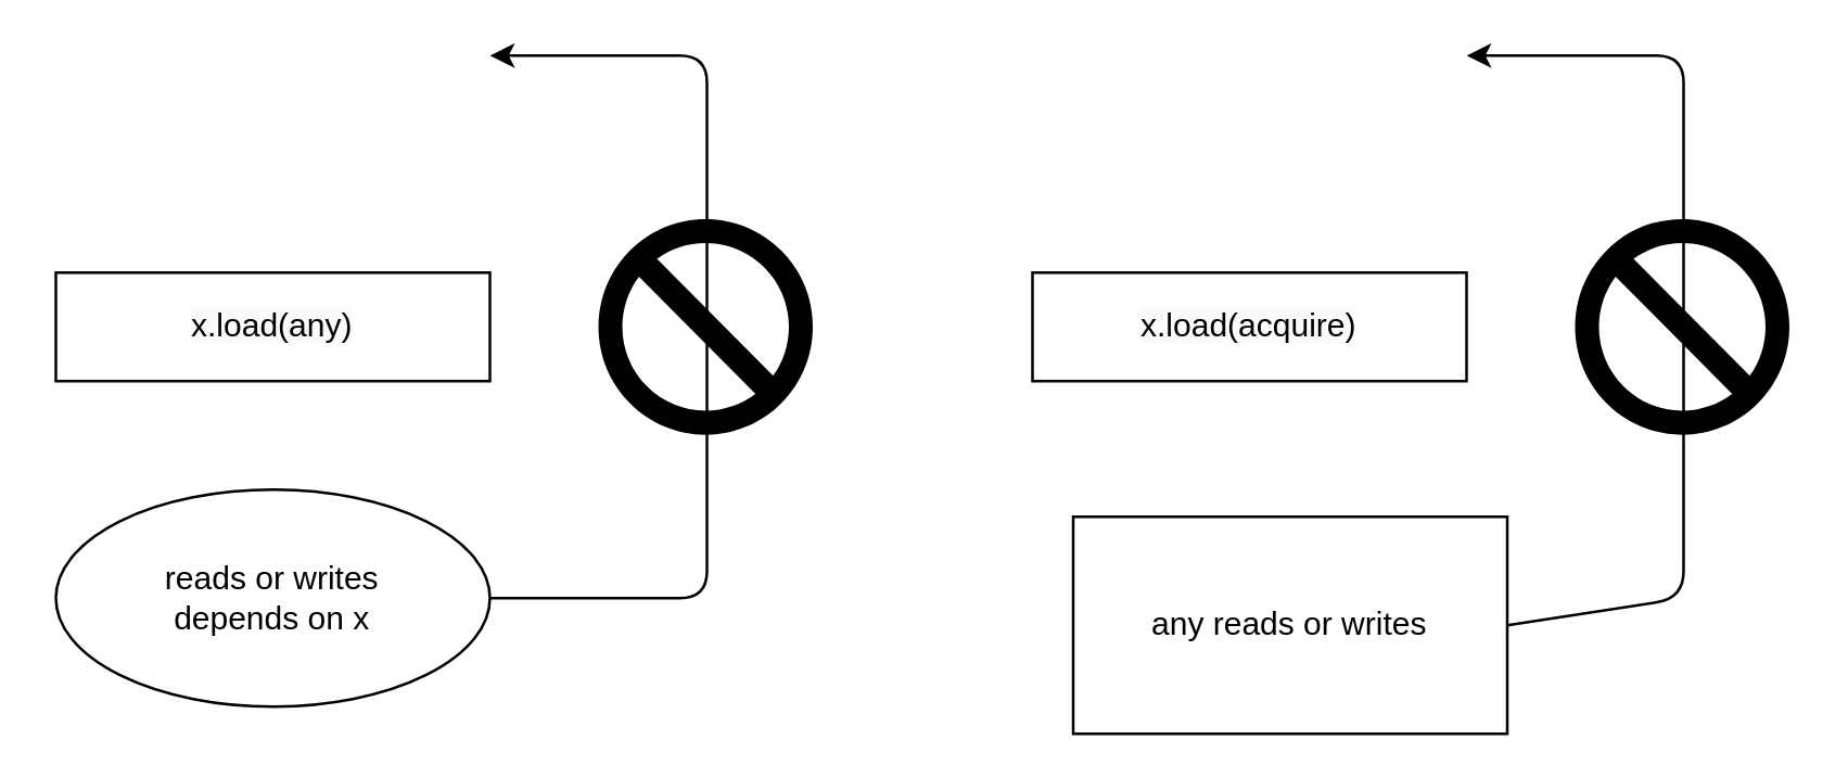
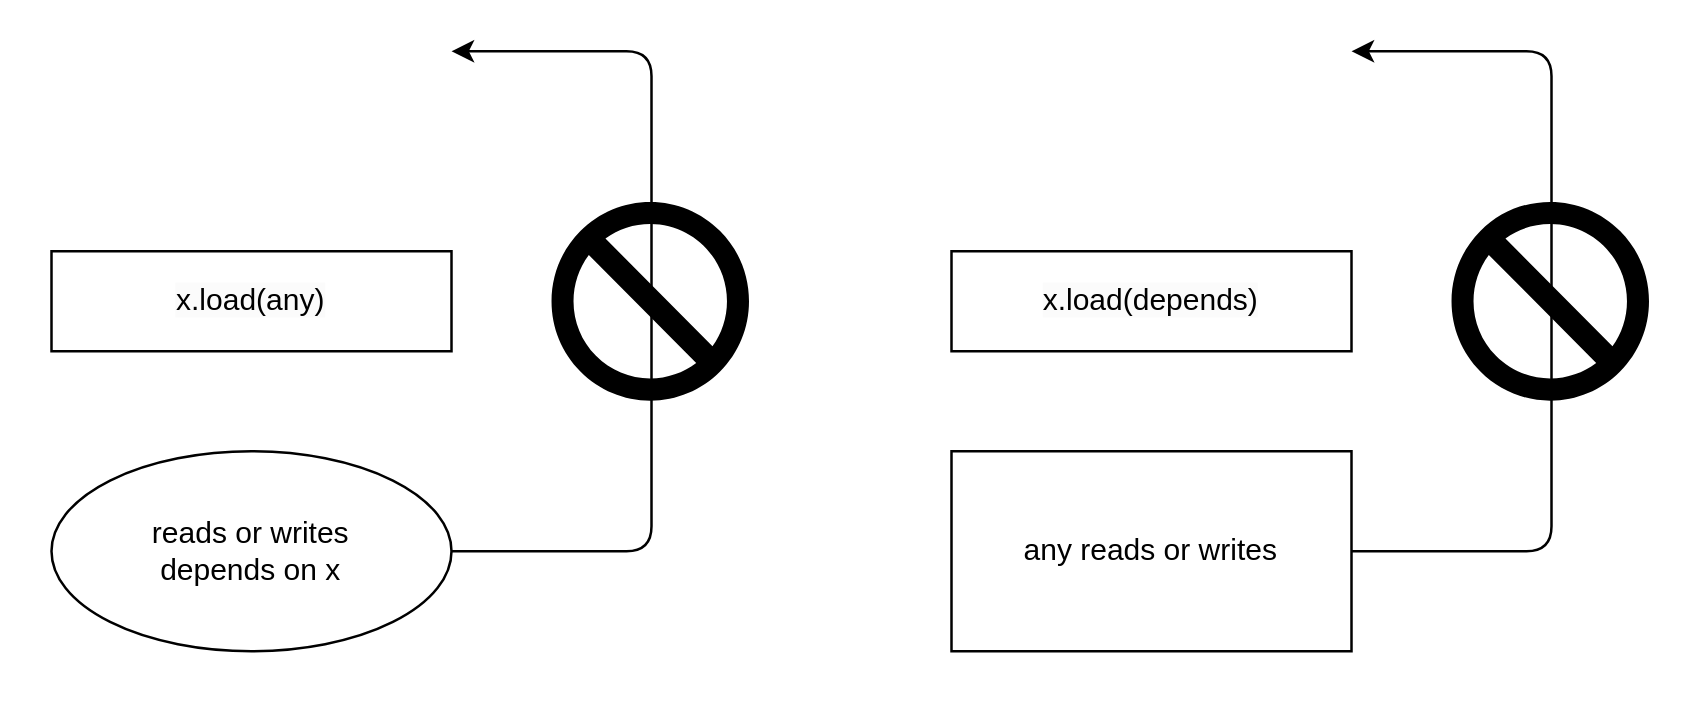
  <mxCell id="0" />
  <mxCell id="1" parent="0" />
- <mxCell id="2" value="any reads or writes" style="whiteSpace=wrap;html=1;rounded=0;" vertex="1" parent="1"><mxGeometry x="395" y="190" width="160" height="80" as="geometry" /></mxCell>
- <mxCell id="3" value="&lt;span style=&quot;color: rgb(0, 0, 0); font-family: Helvetica; font-size: 12px; font-style: normal; font-variant-ligatures: normal; font-variant-caps: normal; font-weight: 400; letter-spacing: normal; orphans: 2; text-indent: 0px; text-transform: none; widows: 2; word-spacing: 0px; -webkit-text-stroke-width: 0px; background-color: rgb(251, 251, 251); text-decoration-thickness: initial; text-decoration-style: initial; text-decoration-color: initial; float: none; display: inline !important;&quot;&gt;x.load(acquire)&lt;/span&gt;" style="whiteSpace=wrap;html=1;rounded=0;align=center;" vertex="1" parent="1"><mxGeometry x="380" y="100" width="160" height="40" as="geometry" /></mxCell>
+ <mxCell id="2" value="any reads or writes" style="whiteSpace=wrap;html=1;rounded=0;" vertex="1" parent="1"><mxGeometry x="380" y="180" width="160" height="80" as="geometry" /></mxCell>
+ <mxCell id="3" value="&lt;span style=&quot;color: rgb(0, 0, 0); font-family: Helvetica; font-size: 12px; font-style: normal; font-variant-ligatures: normal; font-variant-caps: normal; font-weight: 400; letter-spacing: normal; orphans: 2; text-indent: 0px; text-transform: none; widows: 2; word-spacing: 0px; -webkit-text-stroke-width: 0px; background-color: rgb(251, 251, 251); text-decoration-thickness: initial; text-decoration-style: initial; text-decoration-color: initial; float: none; display: inline !important;&quot;&gt;x.load(depends)&lt;/span&gt;" style="whiteSpace=wrap;html=1;rounded=0;align=center;" vertex="1" parent="1"><mxGeometry x="380" y="100" width="160" height="40" as="geometry" /></mxCell>
  <mxCell id="4" value="" style="endArrow=classic;html=1;exitX=1;exitY=0.5;exitDx=0;exitDy=0;" edge="1" parent="1" source="2"><mxGeometry width="50" height="50" relative="1" as="geometry"><mxPoint x="550" y="100" as="sourcePoint" /><mxPoint x="540" y="20" as="targetPoint" /><Array as="points"><mxPoint x="620" y="220" /><mxPoint x="620" y="20" /></Array></mxGeometry></mxCell>
  <mxCell id="5" value="" style="shape=mxgraph.signs.safety.no;html=1;pointerEvents=1;fillColor=#000000;strokeColor=none;verticalLabelPosition=bottom;verticalAlign=top;align=center;" vertex="1" parent="1"><mxGeometry x="580" y="80.25" width="79" height="79.5" as="geometry" /></mxCell>
  <mxCell id="6" value="reads or writes&lt;br&gt;depends on x" style="ellipse;whiteSpace=wrap;html=1;" vertex="1" parent="1"><mxGeometry x="20" y="180" width="160" height="80" as="geometry" /></mxCell>
  <mxCell id="7" value="&lt;span style=&quot;color: rgb(0, 0, 0); font-family: Helvetica; font-size: 12px; font-style: normal; font-variant-ligatures: normal; font-variant-caps: normal; font-weight: 400; letter-spacing: normal; orphans: 2; text-indent: 0px; text-transform: none; widows: 2; word-spacing: 0px; -webkit-text-stroke-width: 0px; background-color: rgb(251, 251, 251); text-decoration-thickness: initial; text-decoration-style: initial; text-decoration-color: initial; float: none; display: inline !important;&quot;&gt;x.load(any)&lt;/span&gt;" style="whiteSpace=wrap;html=1;rounded=0;align=center;" vertex="1" parent="1"><mxGeometry x="20" y="100" width="160" height="40" as="geometry" /></mxCell>
  <mxCell id="8" value="" style="endArrow=classic;html=1;exitX=1;exitY=0.5;exitDx=0;exitDy=0;" edge="1" source="6" parent="1"><mxGeometry width="50" height="50" relative="1" as="geometry"><mxPoint x="190" y="100" as="sourcePoint" /><mxPoint x="180" y="20" as="targetPoint" /><Array as="points"><mxPoint x="260" y="220" /><mxPoint x="260" y="20" /></Array></mxGeometry></mxCell>
  <mxCell id="9" value="" style="shape=mxgraph.signs.safety.no;html=1;pointerEvents=1;fillColor=#000000;strokeColor=none;verticalLabelPosition=bottom;verticalAlign=top;align=center;" vertex="1" parent="1"><mxGeometry x="220" y="80.25" width="79" height="79.5" as="geometry" /></mxCell>
